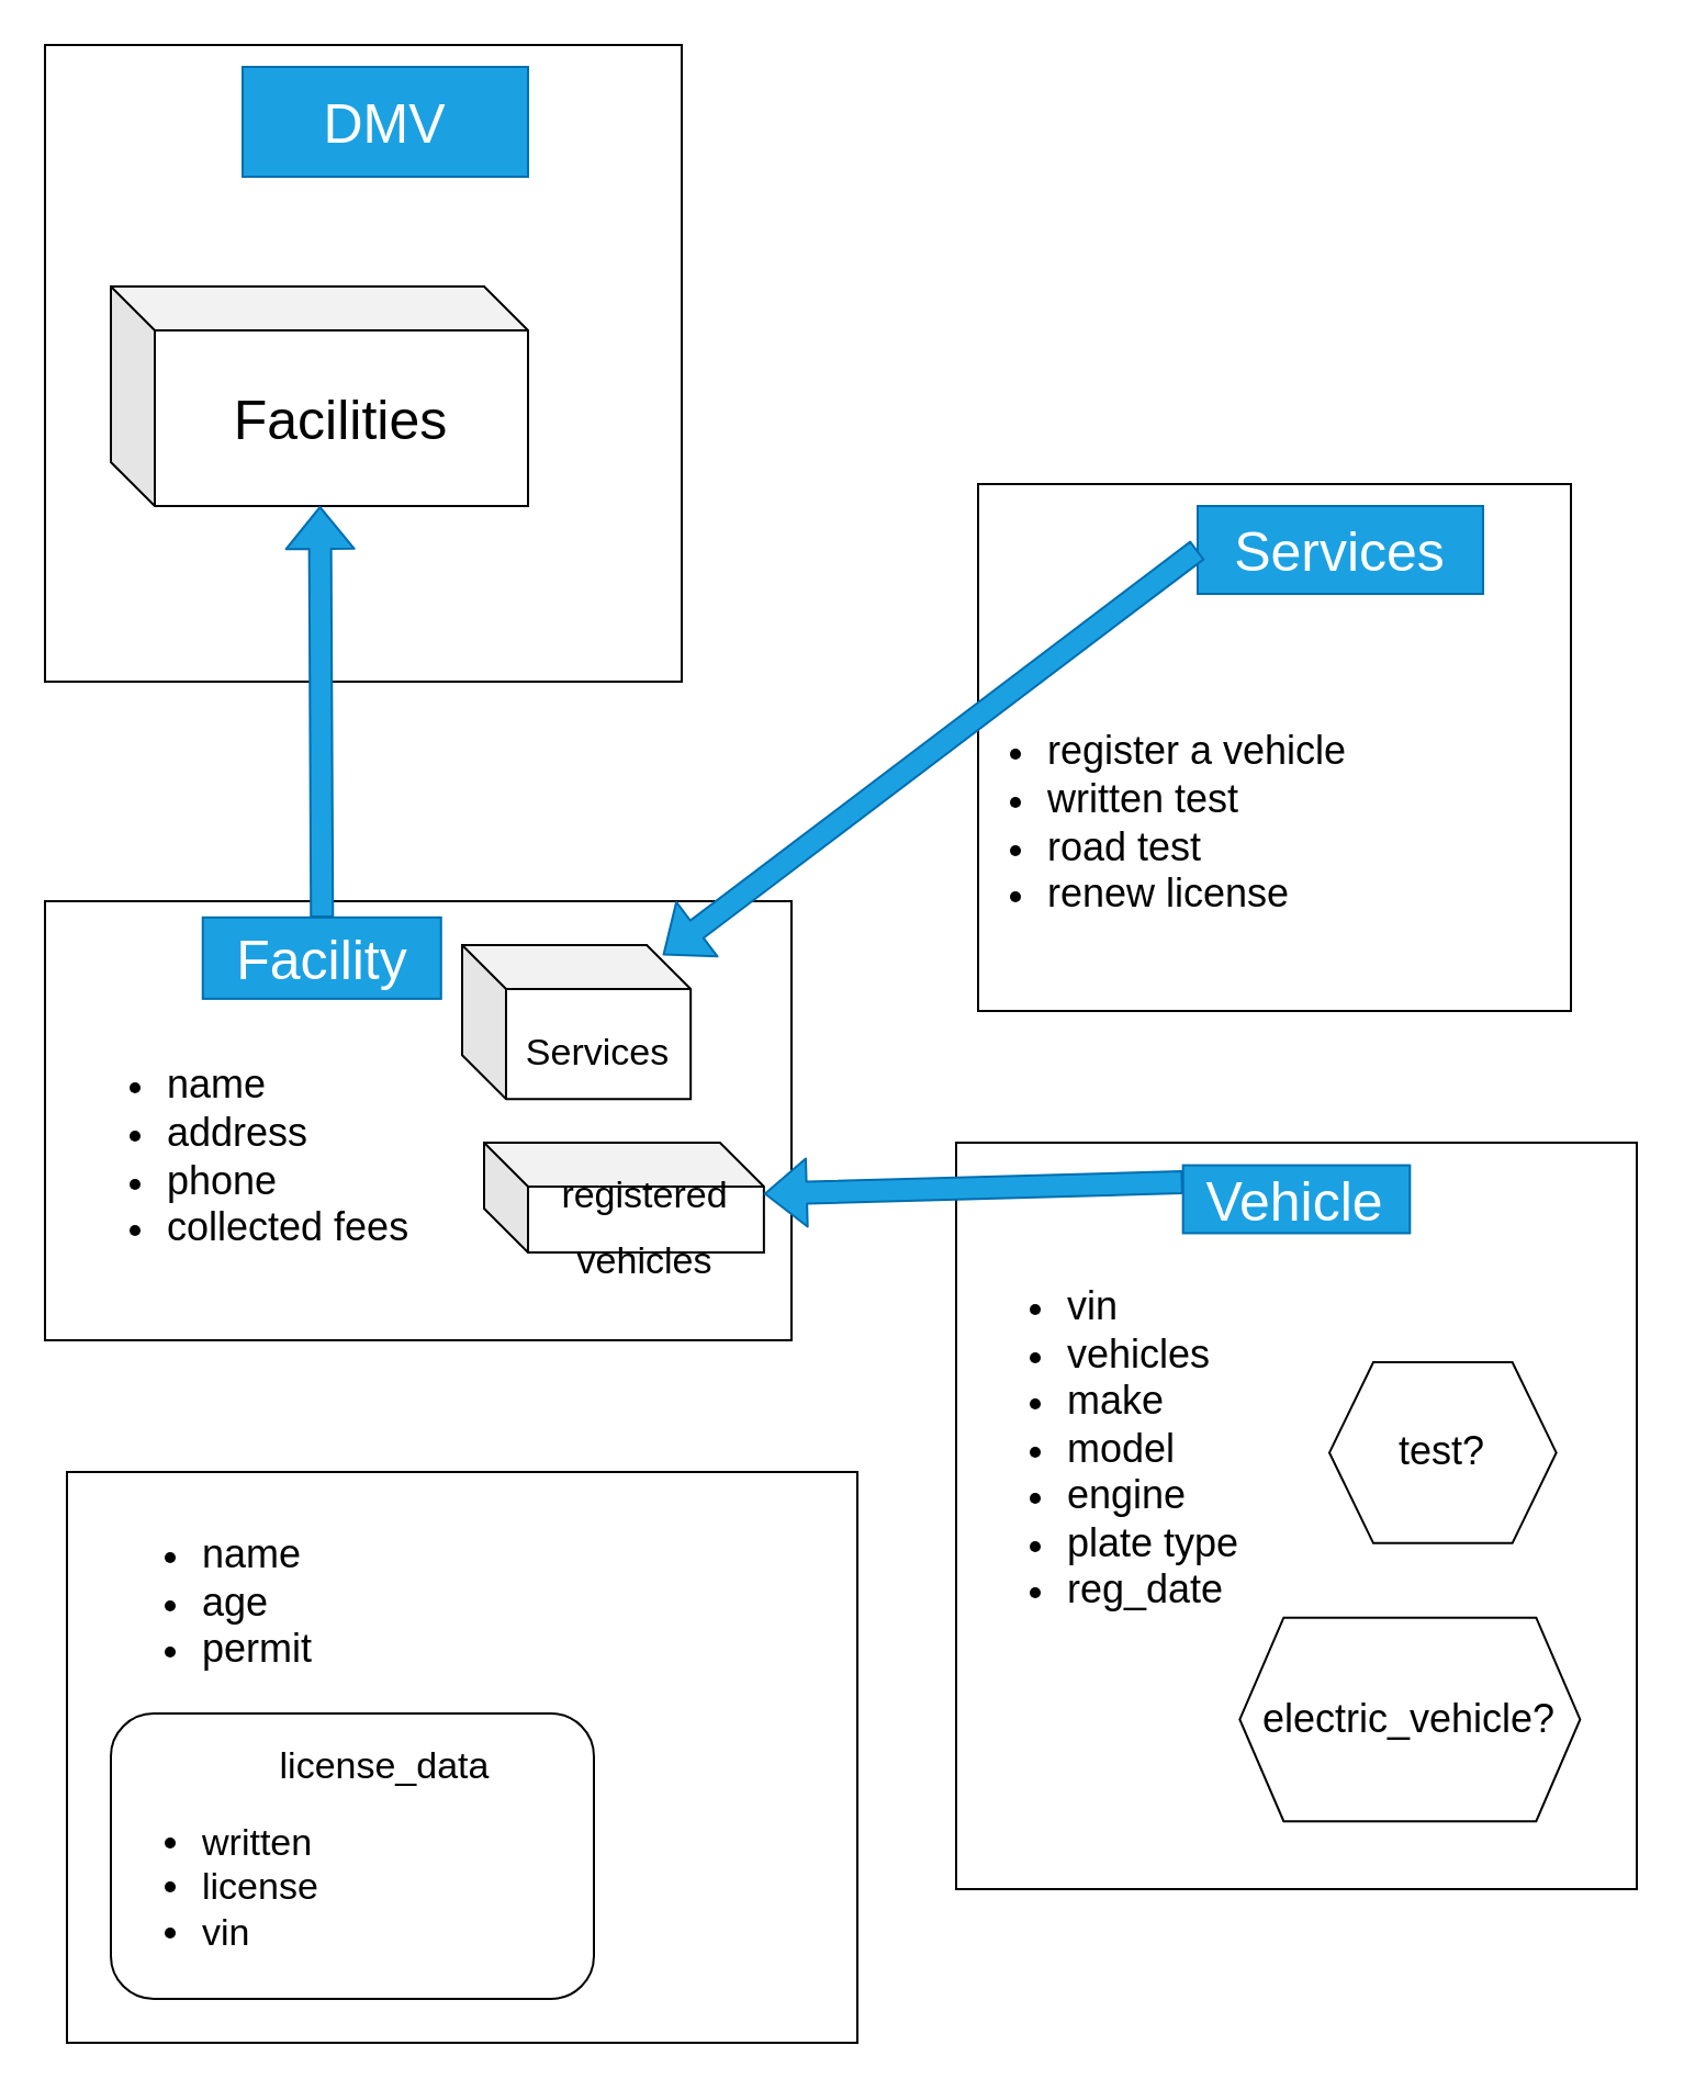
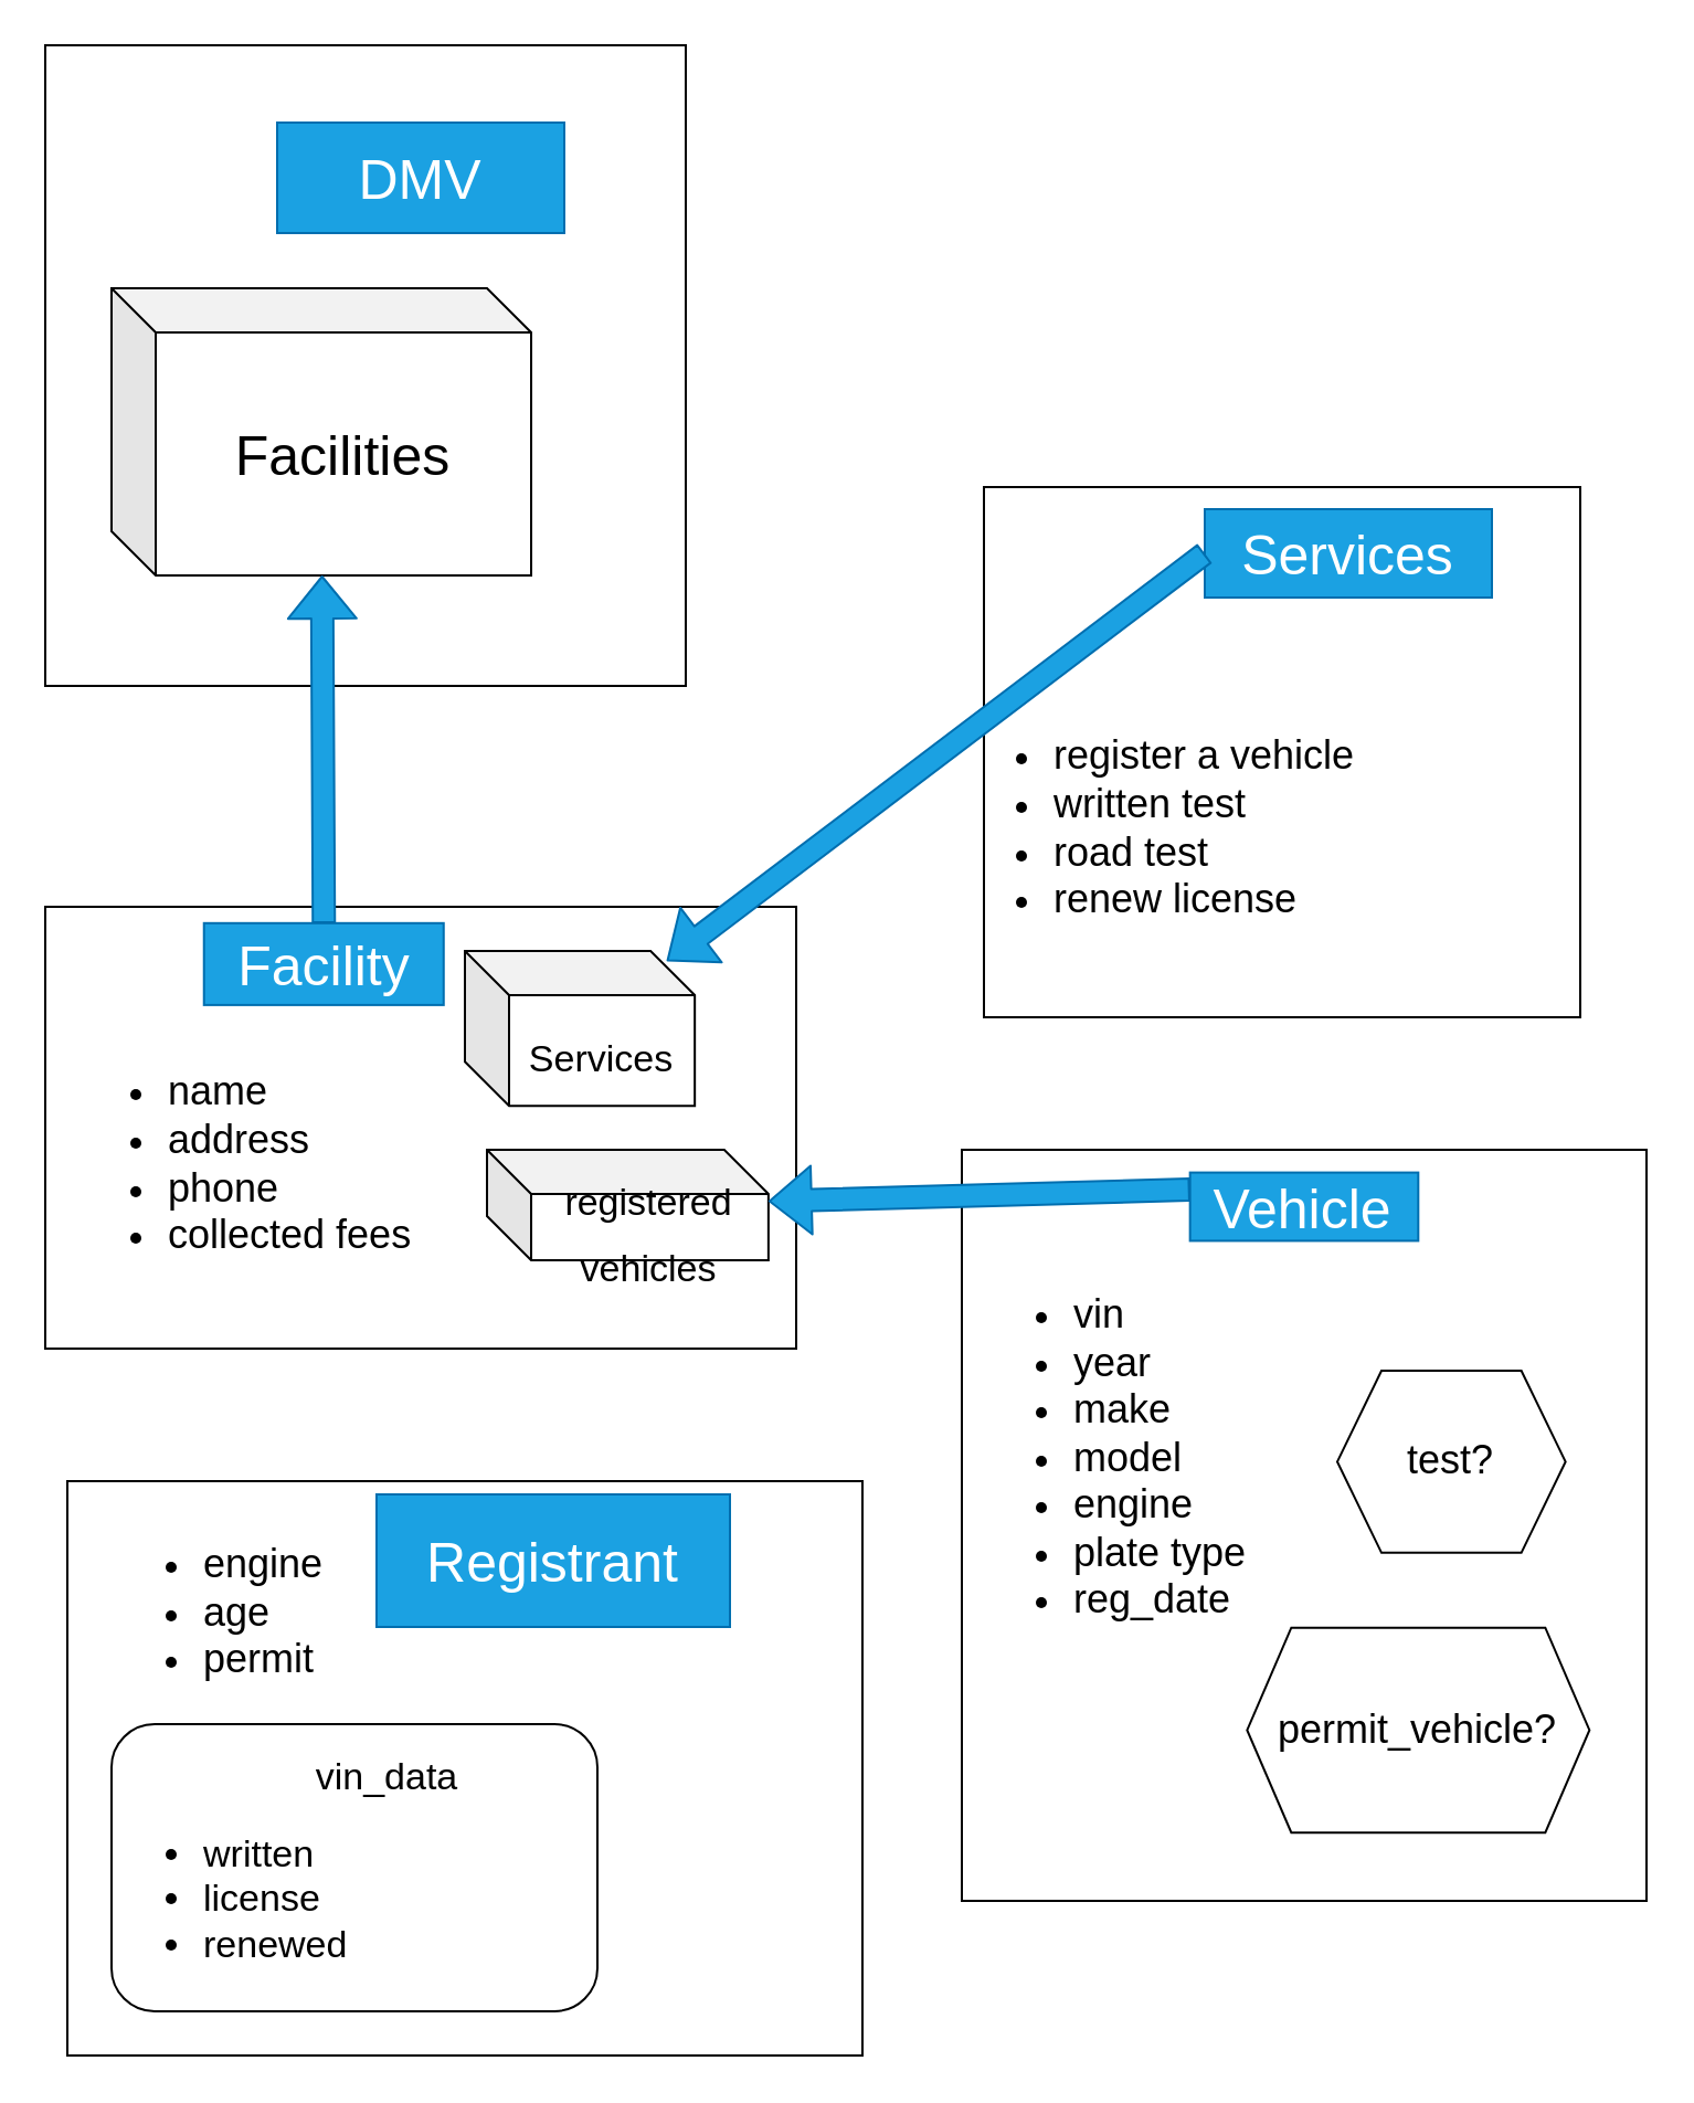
  <mxCell id="0" />
  <mxCell id="1" parent="0" />
  <mxCell id="2" value="" style="whiteSpace=wrap;html=1;aspect=fixed;" parent="1" vertex="1"><mxGeometry x="20" y="20" width="290" height="290" as="geometry" /></mxCell>
- <mxCell id="3" value="&lt;font style=&quot;font-size: 25px;&quot;&gt;DMV&lt;/font&gt;" style="text;strokeColor=#006EAF;align=center;fillColor=#1ba1e2;html=1;verticalAlign=middle;whiteSpace=wrap;rounded=0;fontColor=#ffffff;" parent="1" vertex="1"><mxGeometry x="110" y="30" width="130" height="50" as="geometry" /></mxCell>
- <mxCell id="4" value="Facilities" style="shape=cube;whiteSpace=wrap;html=1;boundedLbl=1;backgroundOutline=1;darkOpacity=0.05;darkOpacity2=0.1;fontSize=25;" parent="1" vertex="1"><mxGeometry x="50" y="130" width="190.0" height="100" as="geometry" /></mxCell>
+ <mxCell id="3" value="&lt;font style=&quot;font-size: 25px;&quot;&gt;DMV&lt;/font&gt;" style="text;strokeColor=#006EAF;align=center;fillColor=#1ba1e2;html=1;verticalAlign=middle;whiteSpace=wrap;rounded=0;fontColor=#ffffff;" parent="1" vertex="1"><mxGeometry x="125" y="55" width="130" height="50" as="geometry" /></mxCell>
+ <mxCell id="4" value="Facilities" style="shape=cube;whiteSpace=wrap;html=1;boundedLbl=1;backgroundOutline=1;darkOpacity=0.05;darkOpacity2=0.1;fontSize=25;" parent="1" vertex="1"><mxGeometry x="50" y="130" width="190.0" height="130" as="geometry" /></mxCell>
  <mxCell id="5" value="" style="group" vertex="1" connectable="0" parent="1"><mxGeometry x="435" y="520" width="310" height="340" as="geometry" /></mxCell>
  <mxCell id="6" value="" style="rounded=0;whiteSpace=wrap;html=1;fontSize=25;" parent="5" vertex="1"><mxGeometry width="310" height="340" as="geometry" /></mxCell>
  <mxCell id="7" value="Vehicle" style="text;strokeColor=#006EAF;align=center;fillColor=#1ba1e2;html=1;verticalAlign=middle;whiteSpace=wrap;rounded=0;fontSize=25;fontColor=#ffffff;" parent="5" vertex="1"><mxGeometry x="103.333" y="10.303" width="103.333" height="30.909" as="geometry" /></mxCell>
- <mxCell id="8" value="&lt;ul style=&quot;font-size: 18px;&quot;&gt;&lt;li&gt;vin&lt;/li&gt;&lt;li&gt;vehicles&lt;/li&gt;&lt;li&gt;make&lt;/li&gt;&lt;li&gt;model&lt;/li&gt;&lt;li&gt;engine&lt;/li&gt;&lt;li&gt;plate type&lt;/li&gt;&lt;li&gt;reg_date&lt;/li&gt;&lt;/ul&gt;" style="text;strokeColor=none;fillColor=none;html=1;whiteSpace=wrap;verticalAlign=middle;overflow=hidden;fontSize=25;" parent="5" vertex="1"><mxGeometry x="8.61" y="20.61" width="141.39" height="239.39" as="geometry" /></mxCell>
+ <mxCell id="8" value="&lt;ul style=&quot;font-size: 18px;&quot;&gt;&lt;li&gt;vin&lt;/li&gt;&lt;li&gt;year&lt;/li&gt;&lt;li&gt;make&lt;/li&gt;&lt;li&gt;model&lt;/li&gt;&lt;li&gt;engine&lt;/li&gt;&lt;li&gt;plate type&lt;/li&gt;&lt;li&gt;reg_date&lt;/li&gt;&lt;/ul&gt;" style="text;strokeColor=none;fillColor=none;html=1;whiteSpace=wrap;verticalAlign=middle;overflow=hidden;fontSize=25;" parent="5" vertex="1"><mxGeometry x="8.61" y="20.61" width="141.39" height="239.39" as="geometry" /></mxCell>
  <mxCell id="9" value="test?" style="shape=hexagon;perimeter=hexagonPerimeter2;whiteSpace=wrap;html=1;fixedSize=1;fontSize=18;" parent="5" vertex="1"><mxGeometry x="170.001" y="99.995" width="103.333" height="82.424" as="geometry" /></mxCell>
- <mxCell id="10" value="electric_vehicle?" style="shape=hexagon;perimeter=hexagonPerimeter2;whiteSpace=wrap;html=1;fixedSize=1;fontSize=18;" parent="5" vertex="1"><mxGeometry x="129.167" y="216.364" width="155" height="92.727" as="geometry" /></mxCell>
+ <mxCell id="10" value="permit_vehicle?" style="shape=hexagon;perimeter=hexagonPerimeter2;whiteSpace=wrap;html=1;fixedSize=1;fontSize=18;" parent="5" vertex="1"><mxGeometry x="129.167" y="216.364" width="155" height="92.727" as="geometry" /></mxCell>
  <mxCell id="11" value="" style="group" vertex="1" connectable="0" parent="1"><mxGeometry x="30" y="670" width="360" height="260" as="geometry" /></mxCell>
  <mxCell id="12" value="" style="rounded=0;whiteSpace=wrap;html=1;" vertex="1" parent="11"><mxGeometry width="360" height="260" as="geometry" /></mxCell>
- <mxCell id="14" value="&lt;ul style=&quot;font-size: 18px;&quot;&gt;&lt;li&gt;name&lt;/li&gt;&lt;li&gt;age&lt;/li&gt;&lt;li&gt;permit&lt;/li&gt;&lt;/ul&gt;" style="text;strokeColor=none;fillColor=none;html=1;whiteSpace=wrap;verticalAlign=middle;overflow=hidden;fontSize=25;" vertex="1" parent="11"><mxGeometry x="20" width="120" height="120" as="geometry" /></mxCell>
+ <mxCell id="13" value="&lt;font style=&quot;font-size: 25px;&quot;&gt;Registrant&lt;/font&gt;" style="text;strokeColor=#006EAF;align=center;fillColor=#1ba1e2;html=1;verticalAlign=middle;whiteSpace=wrap;rounded=0;fontColor=#ffffff;" vertex="1" parent="11"><mxGeometry x="140" y="6" width="160" height="60" as="geometry" /></mxCell>
+ <mxCell id="14" value="&lt;ul style=&quot;font-size: 18px;&quot;&gt;&lt;li&gt;engine&lt;/li&gt;&lt;li&gt;age&lt;/li&gt;&lt;li&gt;permit&lt;/li&gt;&lt;/ul&gt;" style="text;strokeColor=none;fillColor=none;html=1;whiteSpace=wrap;verticalAlign=middle;overflow=hidden;fontSize=25;" vertex="1" parent="11"><mxGeometry x="20" width="120" height="120" as="geometry" /></mxCell>
  <mxCell id="15" value="" style="group" vertex="1" connectable="0" parent="11"><mxGeometry x="20" y="110" width="220" height="140" as="geometry" /></mxCell>
  <mxCell id="16" value="" style="rounded=1;whiteSpace=wrap;html=1;fontSize=25;" vertex="1" parent="15"><mxGeometry width="220" height="130" as="geometry" /></mxCell>
- <mxCell id="17" value="&lt;font style=&quot;font-size: 17px;&quot;&gt;license_data&lt;/font&gt;" style="text;strokeColor=none;align=center;fillColor=none;html=1;verticalAlign=middle;whiteSpace=wrap;rounded=0;fontSize=25;" vertex="1" parent="15"><mxGeometry x="70" width="110" height="40" as="geometry" /></mxCell>
- <mxCell id="18" value="&lt;ul&gt;&lt;li&gt;written&lt;/li&gt;&lt;li&gt;license&lt;/li&gt;&lt;li&gt;vin&lt;/li&gt;&lt;/ul&gt;" style="text;strokeColor=none;fillColor=none;html=1;whiteSpace=wrap;verticalAlign=middle;overflow=hidden;fontSize=17;" vertex="1" parent="15"><mxGeometry y="20" width="140" height="120" as="geometry" /></mxCell>
+ <mxCell id="17" value="&lt;font style=&quot;font-size: 17px;&quot;&gt;vin_data&lt;/font&gt;" style="text;strokeColor=none;align=center;fillColor=none;html=1;verticalAlign=middle;whiteSpace=wrap;rounded=0;fontSize=25;" vertex="1" parent="15"><mxGeometry x="70" width="110" height="40" as="geometry" /></mxCell>
+ <mxCell id="18" value="&lt;ul&gt;&lt;li&gt;written&lt;/li&gt;&lt;li&gt;license&lt;/li&gt;&lt;li&gt;renewed&lt;/li&gt;&lt;/ul&gt;" style="text;strokeColor=none;fillColor=none;html=1;whiteSpace=wrap;verticalAlign=middle;overflow=hidden;fontSize=17;" vertex="1" parent="15"><mxGeometry y="20" width="140" height="120" as="geometry" /></mxCell>
  <mxCell id="19" value="" style="group" vertex="1" connectable="0" parent="1"><mxGeometry x="20" y="410" width="340" height="200" as="geometry" /></mxCell>
  <mxCell id="20" value="" style="group;fillColor=#1ba1e2;fontColor=#ffffff;strokeColor=#006EAF;container=0;" parent="19" vertex="1" connectable="0"><mxGeometry width="340" height="200" as="geometry" /></mxCell>
  <mxCell id="21" value="" style="rounded=0;whiteSpace=wrap;html=1;fontSize=25;" parent="19" vertex="1"><mxGeometry width="340" height="200" as="geometry" /></mxCell>
  <mxCell id="22" value="Facility" style="text;strokeColor=#006EAF;align=center;fillColor=#1ba1e2;html=1;verticalAlign=middle;whiteSpace=wrap;rounded=0;fontSize=25;fontColor=#ffffff;" parent="19" vertex="1"><mxGeometry x="71.874" y="7.412" width="108.511" height="37.037" as="geometry" /></mxCell>
  <mxCell id="23" value="&lt;ul style=&quot;font-size: 18px;&quot;&gt;&lt;li&gt;name&lt;/li&gt;&lt;li&gt;address&lt;/li&gt;&lt;li&gt;phone&lt;/li&gt;&lt;li&gt;collected fees&lt;/li&gt;&lt;/ul&gt;" style="text;strokeColor=none;fillColor=none;html=1;whiteSpace=wrap;verticalAlign=middle;overflow=hidden;fontSize=25;" parent="19" vertex="1"><mxGeometry x="14.47" y="44.44" width="165.53" height="145.56" as="geometry" /></mxCell>
  <mxCell id="24" value="&lt;font style=&quot;font-size: 17px;&quot;&gt;Services&lt;/font&gt;" style="shape=cube;whiteSpace=wrap;html=1;boundedLbl=1;backgroundOutline=1;darkOpacity=0.05;darkOpacity2=0.1;fontSize=25;" parent="19" vertex="1"><mxGeometry x="190.005" y="19.999" width="104.073" height="70.153" as="geometry" /></mxCell>
  <mxCell id="25" value="&lt;font style=&quot;font-size: 17px;&quot;&gt;registered vehicles&lt;/font&gt;" style="shape=cube;whiteSpace=wrap;html=1;boundedLbl=1;backgroundOutline=1;darkOpacity=0.05;darkOpacity2=0.1;fontSize=25;" vertex="1" parent="19"><mxGeometry x="200" y="110" width="127.43" height="50" as="geometry" /></mxCell>
  <mxCell id="26" value="" style="shape=flexArrow;endArrow=classic;html=1;fontSize=18;exitX=0.5;exitY=0;exitDx=0;exitDy=0;fillColor=#1ba1e2;strokeColor=#006EAF;" edge="1" parent="1" source="22" target="4"><mxGeometry width="50" height="50" relative="1" as="geometry"><mxPoint x="100" y="280" as="sourcePoint" /><mxPoint x="150" y="230" as="targetPoint" /></mxGeometry></mxCell>
  <mxCell id="27" value="" style="group" vertex="1" connectable="0" parent="1"><mxGeometry x="435" y="220" width="280" height="240" as="geometry" /></mxCell>
  <mxCell id="28" value="" style="rounded=0;whiteSpace=wrap;html=1;fontSize=17;" vertex="1" parent="27"><mxGeometry x="10" width="270" height="240" as="geometry" /></mxCell>
  <mxCell id="29" value="&lt;font style=&quot;font-size: 25px;&quot;&gt;Services&lt;/font&gt;" style="text;strokeColor=#006EAF;align=center;fillColor=#1ba1e2;html=1;verticalAlign=middle;whiteSpace=wrap;rounded=0;fontSize=17;fontColor=#ffffff;" vertex="1" parent="27"><mxGeometry x="110" y="10" width="130" height="40" as="geometry" /></mxCell>
  <mxCell id="30" value="" style="shape=flexArrow;endArrow=classic;html=1;fontSize=25;exitX=0;exitY=0.5;exitDx=0;exitDy=0;fillColor=#1ba1e2;strokeColor=#006EAF;entryX=0.878;entryY=0.065;entryDx=0;entryDy=0;entryPerimeter=0;" edge="1" parent="27" source="29" target="24"><mxGeometry width="50" height="50" relative="1" as="geometry"><mxPoint x="50" y="-20" as="sourcePoint" /><mxPoint x="50" y="30" as="targetPoint" /></mxGeometry></mxCell>
  <mxCell id="31" value="&lt;ul style=&quot;font-size: 18px;&quot;&gt;&lt;li&gt;register a vehicle&lt;/li&gt;&lt;li&gt;written test&lt;/li&gt;&lt;li&gt;road test&lt;/li&gt;&lt;li&gt;renew license&lt;/li&gt;&lt;/ul&gt;" style="text;strokeColor=none;fillColor=none;html=1;whiteSpace=wrap;verticalAlign=middle;overflow=hidden;fontSize=25;" vertex="1" parent="27"><mxGeometry y="80" width="190" height="150" as="geometry" /></mxCell>
  <mxCell id="32" value="" style="shape=flexArrow;endArrow=classic;html=1;fontSize=18;exitX=0;exitY=0.25;exitDx=0;exitDy=0;fillColor=#1ba1e2;strokeColor=#006EAF;" edge="1" parent="1" source="7" target="25"><mxGeometry width="50" height="50" relative="1" as="geometry"><mxPoint x="340" y="460" as="sourcePoint" /><mxPoint x="390" y="410" as="targetPoint" /></mxGeometry></mxCell>
